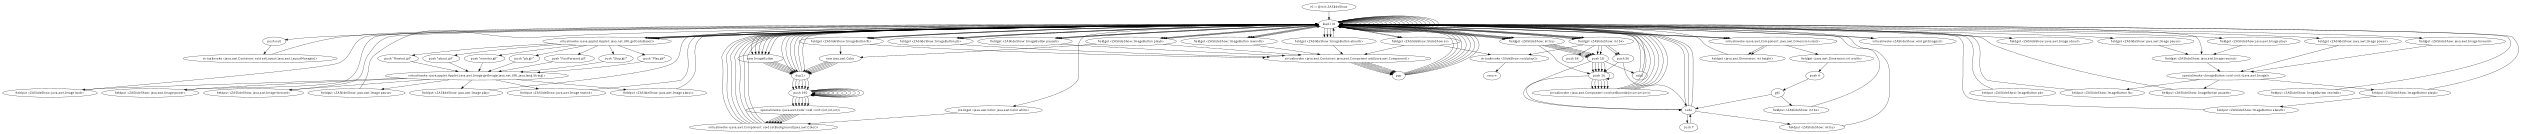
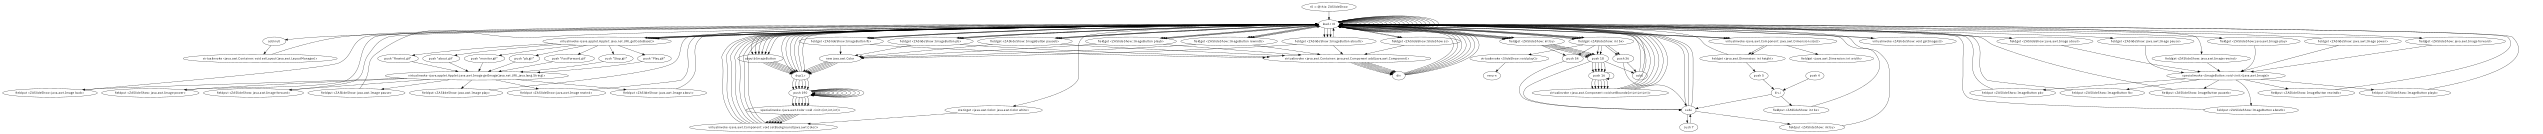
  digraph {
    fontname="IBM Plex Sans"
    node [fontname="IBM Plex Sans"]
    edge [fontname="IBM Plex Sans"]
-   "r0 := @this: ZASlideShow" [label="r0 := @init: ZASlideShow"]
+   "r0 := @this: ZASlideShow"
    "load.r r0"
-   "push null"
+   "push null" [label="add null"]
    "virtualinvoke <java.applet.Applet: java.net.URL getCodeBase()>"
    "staticget <java.awt.Color: java.awt.Color white>"
    "virtualinvoke <ZASlideShow: void getImages()>"
-   "new ImageButton"
+   "new ImageButton" [label="aboutb ImageButton"]
    "fieldget <ZASlideShow: java.awt.Image power>"
    "fieldget <ZASlideShow: ImageButton pb>"
    "virtualinvoke <java.awt.Component: java.awt.Dimension size()>"
    "fieldget <ZASlideShow: int bx>"
    "fieldget <ZASlideShow: int by>"
    "fieldget <ZASlideShow: java.awt.Image forward>"
    "fieldget <ZASlideShow: ImageButton fb>"
    "fieldget <ZASlideShow: java.awt.Image pause>"
    "fieldget <ZASlideShow: ImageButton pauseb>"
    "fieldget <ZASlideShow: java.awt.Image play>"
    "fieldget <ZASlideShow: ImageButton playb>"
    "fieldget <ZASlideShow: java.awt.Image rewind>"
    "fieldget <ZASlideShow: ImageButton rewindb>"
    "fieldget <ZASlideShow: java.awt.Image about>"
    "fieldget <ZASlideShow: ImageButton aboutb>"
    "fieldget <ZASlideShow: SlideShow ss>"
    "virtualinvoke <java.awt.Container: void setLayout(java.awt.LayoutManager)>"
    "push \"monitor.gif\""
    "push \"pb.gif\""
    "push \"FastForward.gif\""
    "push \"Stop.gif\""
    "push \"Play.gif\""
    "push \"Rewind.gif\""
    "push \"about.gif\""
    "virtualinvoke <java.awt.Component: void setBackground(java.awt.Color)>"
    "dup1.r"
    "specialinvoke <ImageButton: void <init>(java.awt.Image)>"
    "new java.awt.Color"
    "virtualinvoke <java.awt.Container: java.awt.Component add(java.awt.Component)>"
    "fieldget <java.awt.Dimension: int width>"
    "fieldget <java.awt.Dimension: int height>"
    "push 36"
    "push 18"
    "push 54"
    "virtualinvoke <SlideShow: void play()>"
    "push 16"
    "virtualinvoke <java.applet.Applet: java.awt.Image getImage(java.net.URL,java.lang.String)>"
    "fieldput <ZASlideShow: java.awt.Image back>"
    "fieldput <ZASlideShow: java.awt.Image power>"
    "fieldput <ZASlideShow: java.awt.Image forward>"
    "fieldput <ZASlideShow: java.awt.Image pause>"
    "fieldput <ZASlideShow: java.awt.Image play>"
    "fieldput <ZASlideShow: java.awt.Image rewind>"
    "fieldput <ZASlideShow: java.awt.Image about>"
    "push 190"
    "specialinvoke <java.awt.Color: void <init>(int,int,int)>"
    "fieldput <ZASlideShow: ImageButton pb>"
    "fieldput <ZASlideShow: ImageButton fb>"
    "fieldput <ZASlideShow: ImageButton pauseb>"
    "fieldput <ZASlideShow: ImageButton playb>"
    "fieldput <ZASlideShow: ImageButton rewindb>"
    "fieldput <ZASlideShow: ImageButton aboutb>"
-   pop
+   pop [label=div]
    n61 [label="push 4"]
-   "div.i" [label="gif.i"]
+   "push 5"
+   "div.i"
    "fieldput <ZASlideShow: int bx>"
    "sub.i"
    "push 7"
    "fieldput <ZASlideShow: int by>"
    "add.i"
    "virtualinvoke <java.awt.Component: void setBounds(int,int,int,int)>"
    return
    "r0 := @this: ZASlideShow" -> "load.r r0"
    "load.r r0" -> "load.r r0"
    "load.r r0" -> "load.r r0"
    "load.r r0" -> "load.r r0"
    "load.r r0" -> "load.r r0"
    "load.r r0" -> "load.r r0"
    "load.r r0" -> "load.r r0"
    "load.r r0" -> "load.r r0"
    "load.r r0" -> "load.r r0"
    "load.r r0" -> "load.r r0"
    "load.r r0" -> "load.r r0"
    "load.r r0" -> "load.r r0"
    "load.r r0" -> "load.r r0"
    "load.r r0" -> "load.r r0"
    "load.r r0" -> "load.r r0"
    "load.r r0" -> "load.r r0"
    "load.r r0" -> "load.r r0"
    "load.r r0" -> "load.r r0"
    "load.r r0" -> "load.r r0"
    "load.r r0" -> "load.r r0"
    "load.r r0" -> "load.r r0"
    "load.r r0" -> "load.r r0"
    "load.r r0" -> "load.r r0"
    "load.r r0" -> "load.r r0"
    "load.r r0" -> "push null"
    "load.r r0" -> "virtualinvoke <java.applet.Applet: java.net.URL getCodeBase()>"
    "load.r r0" -> "virtualinvoke <java.applet.Applet: java.net.URL getCodeBase()>"
    "load.r r0" -> "virtualinvoke <java.applet.Applet: java.net.URL getCodeBase()>"
    "load.r r0" -> "virtualinvoke <java.applet.Applet: java.net.URL getCodeBase()>"
    "load.r r0" -> "virtualinvoke <java.applet.Applet: java.net.URL getCodeBase()>"
    "load.r r0" -> "virtualinvoke <java.applet.Applet: java.net.URL getCodeBase()>"
    "load.r r0" -> "virtualinvoke <java.applet.Applet: java.net.URL getCodeBase()>"
    "load.r r0" -> "staticget <java.awt.Color: java.awt.Color white>"
    "load.r r0" -> "virtualinvoke <ZASlideShow: void getImages()>"
    "load.r r0" -> "new ImageButton"
    "load.r r0" -> "new ImageButton"
    "load.r r0" -> "new ImageButton"
    "load.r r0" -> "new ImageButton"
    "load.r r0" -> "new ImageButton"
    "load.r r0" -> "new ImageButton"
-   "load.r r0" -> "fieldget <ZASlideShow: java.awt.Image power>"
+   "fieldget <ZASlideShow: java.awt.Image power>" -> "load.r r0"
    "load.r r0" -> "fieldget <ZASlideShow: ImageButton pb>"
    "load.r r0" -> "fieldget <ZASlideShow: ImageButton pb>"
    "load.r r0" -> "fieldget <ZASlideShow: ImageButton pb>"
    "load.r r0" -> "virtualinvoke <java.awt.Component: java.awt.Dimension size()>"
    "load.r r0" -> "virtualinvoke <java.awt.Component: java.awt.Dimension size()>"
    "load.r r0" -> "virtualinvoke <java.awt.Component: java.awt.Dimension size()>"
    "load.r r0" -> "fieldget <ZASlideShow: int bx>"
    "load.r r0" -> "fieldget <ZASlideShow: int bx>"
    "load.r r0" -> "fieldget <ZASlideShow: int bx>"
    "load.r r0" -> "fieldget <ZASlideShow: int bx>"
    "load.r r0" -> "fieldget <ZASlideShow: int bx>"
    "load.r r0" -> "fieldget <ZASlideShow: int bx>"
    "load.r r0" -> "fieldget <ZASlideShow: int by>"
    "load.r r0" -> "fieldget <ZASlideShow: int by>"
    "load.r r0" -> "fieldget <ZASlideShow: int by>"
    "load.r r0" -> "fieldget <ZASlideShow: int by>"
    "load.r r0" -> "fieldget <ZASlideShow: int by>"
    "load.r r0" -> "fieldget <ZASlideShow: int by>"
    "load.r r0" -> "fieldget <ZASlideShow: java.awt.Image forward>"
    "load.r r0" -> "fieldget <ZASlideShow: ImageButton fb>"
    "load.r r0" -> "fieldget <ZASlideShow: ImageButton fb>"
    "load.r r0" -> "fieldget <ZASlideShow: ImageButton fb>"
    "load.r r0" -> "fieldget <ZASlideShow: java.awt.Image pause>"
    "load.r r0" -> "fieldget <ZASlideShow: ImageButton pauseb>"
    "load.r r0" -> "fieldget <ZASlideShow: ImageButton pauseb>"
    "load.r r0" -> "fieldget <ZASlideShow: ImageButton pauseb>"
    "load.r r0" -> "fieldget <ZASlideShow: java.awt.Image play>"
    "load.r r0" -> "fieldget <ZASlideShow: ImageButton playb>"
    "load.r r0" -> "fieldget <ZASlideShow: ImageButton playb>"
    "load.r r0" -> "fieldget <ZASlideShow: ImageButton playb>"
    "load.r r0" -> "fieldget <ZASlideShow: java.awt.Image rewind>"
    "load.r r0" -> "fieldget <ZASlideShow: ImageButton rewindb>"
    "load.r r0" -> "fieldget <ZASlideShow: ImageButton rewindb>"
    "load.r r0" -> "fieldget <ZASlideShow: ImageButton rewindb>"
    "load.r r0" -> "fieldget <ZASlideShow: java.awt.Image about>"
    "load.r r0" -> "fieldget <ZASlideShow: ImageButton aboutb>"
    "load.r r0" -> "fieldget <ZASlideShow: ImageButton aboutb>"
    "load.r r0" -> "fieldget <ZASlideShow: ImageButton aboutb>"
    "load.r r0" -> "fieldget <ZASlideShow: SlideShow ss>"
    "load.r r0" -> "fieldget <ZASlideShow: SlideShow ss>"
    "push null" -> "virtualinvoke <java.awt.Container: void setLayout(java.awt.LayoutManager)>"
    "virtualinvoke <java.applet.Applet: java.net.URL getCodeBase()>" -> "push \"monitor.gif\""
    "virtualinvoke <java.applet.Applet: java.net.URL getCodeBase()>" -> "push \"pb.gif\""
    "virtualinvoke <java.applet.Applet: java.net.URL getCodeBase()>" -> "push \"FastForward.gif\""
    "virtualinvoke <java.applet.Applet: java.net.URL getCodeBase()>" -> "push \"Stop.gif\""
    "virtualinvoke <java.applet.Applet: java.net.URL getCodeBase()>" -> "push \"Play.gif\""
    "virtualinvoke <java.applet.Applet: java.net.URL getCodeBase()>" -> "push \"Rewind.gif\""
    "virtualinvoke <java.applet.Applet: java.net.URL getCodeBase()>" -> "push \"about.gif\""
    "staticget <java.awt.Color: java.awt.Color white>" -> "virtualinvoke <java.awt.Component: void setBackground(java.awt.Color)>"
    "virtualinvoke <ZASlideShow: void getImages()>" -> "load.r r0"
    "new ImageButton" -> "dup1.r"
    "new ImageButton" -> "dup1.r"
    "new ImageButton" -> "dup1.r"
    "new ImageButton" -> "dup1.r"
    "new ImageButton" -> "dup1.r"
    "new ImageButton" -> "dup1.r"
    "fieldget <ZASlideShow: java.awt.Image power>" -> "specialinvoke <ImageButton: void <init>(java.awt.Image)>"
    "fieldget <ZASlideShow: ImageButton pb>" -> "load.r r0"
+   "fieldget <ZASlideShow: ImageButton pb>" -> "new java.awt.Color"
    "fieldget <ZASlideShow: ImageButton pb>" -> "virtualinvoke <java.awt.Container: java.awt.Component add(java.awt.Component)>"
    "virtualinvoke <java.awt.Component: java.awt.Dimension size()>" -> "fieldget <java.awt.Dimension: int width>"
    "virtualinvoke <java.awt.Component: java.awt.Dimension size()>" -> "fieldget <java.awt.Dimension: int height>"
    "virtualinvoke <java.awt.Component: java.awt.Dimension size()>" -> "fieldget <java.awt.Dimension: int height>"
    "fieldget <ZASlideShow: int bx>" -> "push 36"
    "fieldget <ZASlideShow: int bx>" -> "push 36"
    "fieldget <ZASlideShow: int bx>" -> "push 18"
    "fieldget <ZASlideShow: int bx>" -> "push 18"
    "fieldget <ZASlideShow: int bx>" -> "push 54"
    "fieldget <ZASlideShow: int bx>" -> "virtualinvoke <SlideShow: void play()>"
    "fieldget <ZASlideShow: int by>" -> "push 18"
    "fieldget <ZASlideShow: int by>" -> "push 18"
    "fieldget <ZASlideShow: int by>" -> "push 18"
    "fieldget <ZASlideShow: int by>" -> "push 18"
    "fieldget <ZASlideShow: int by>" -> "push 18"
-   "fieldget <ZASlideShow: int by>" -> "push 16"
+   "fieldget <ZASlideShow: int by>" -> "push 54"
    "fieldget <ZASlideShow: java.awt.Image forward>" -> "specialinvoke <ImageButton: void <init>(java.awt.Image)>"
    "fieldget <ZASlideShow: ImageButton fb>" -> "load.r r0"
    "fieldget <ZASlideShow: ImageButton fb>" -> "new java.awt.Color"
    "fieldget <ZASlideShow: ImageButton fb>" -> "virtualinvoke <java.awt.Container: java.awt.Component add(java.awt.Component)>"
-   "fieldget <ZASlideShow: java.awt.Image pause>" -> "fieldget <ZASlideShow: java.awt.Image rewind>"
+   "fieldget <ZASlideShow: java.awt.Image pause>" -> "specialinvoke <ImageButton: void <init>(java.awt.Image)>"
    "fieldget <ZASlideShow: ImageButton pauseb>" -> "load.r r0"
+   "fieldget <ZASlideShow: ImageButton pauseb>" -> "new java.awt.Color"
    "fieldget <ZASlideShow: ImageButton pauseb>" -> "virtualinvoke <java.awt.Container: java.awt.Component add(java.awt.Component)>"
-   "fieldget <ZASlideShow: java.awt.Image play>" -> "fieldget <ZASlideShow: java.awt.Image rewind>"
+   "fieldget <ZASlideShow: java.awt.Image play>" -> "specialinvoke <ImageButton: void <init>(java.awt.Image)>"
    "fieldget <ZASlideShow: ImageButton playb>" -> "load.r r0"
    "fieldget <ZASlideShow: ImageButton playb>" -> "new java.awt.Color"
    "fieldget <ZASlideShow: ImageButton playb>" -> "virtualinvoke <java.awt.Container: java.awt.Component add(java.awt.Component)>"
    "fieldget <ZASlideShow: java.awt.Image rewind>" -> "specialinvoke <ImageButton: void <init>(java.awt.Image)>"
    "fieldget <ZASlideShow: ImageButton rewindb>" -> "load.r r0"
+   "fieldget <ZASlideShow: ImageButton rewindb>" -> "new java.awt.Color"
    "fieldget <ZASlideShow: ImageButton rewindb>" -> "virtualinvoke <java.awt.Container: java.awt.Component add(java.awt.Component)>"
+   "fieldget <ZASlideShow: java.awt.Image about>" -> "specialinvoke <ImageButton: void <init>(java.awt.Image)>"
    "fieldget <ZASlideShow: ImageButton aboutb>" -> "load.r r0"
+   "fieldget <ZASlideShow: ImageButton aboutb>" -> "new java.awt.Color"
    "fieldget <ZASlideShow: ImageButton aboutb>" -> "virtualinvoke <java.awt.Container: java.awt.Component add(java.awt.Component)>"
    "fieldget <ZASlideShow: SlideShow ss>" -> "virtualinvoke <java.awt.Container: java.awt.Component add(java.awt.Component)>"
-   "fieldget <ZASlideShow: SlideShow ss>" -> "virtualinvoke <SlideShow: void play()>"
    "virtualinvoke <java.awt.Container: void setLayout(java.awt.LayoutManager)>" -> "load.r r0"
    "push \"monitor.gif\"" -> "virtualinvoke <java.applet.Applet: java.awt.Image getImage(java.net.URL,java.lang.String)>"
    "push \"pb.gif\"" -> "virtualinvoke <java.applet.Applet: java.awt.Image getImage(java.net.URL,java.lang.String)>"
    "push \"FastForward.gif\"" -> "virtualinvoke <java.applet.Applet: java.awt.Image getImage(java.net.URL,java.lang.String)>"
    "push \"Stop.gif\"" -> "virtualinvoke <java.applet.Applet: java.awt.Image getImage(java.net.URL,java.lang.String)>"
    "push \"Play.gif\"" -> "virtualinvoke <java.applet.Applet: java.awt.Image getImage(java.net.URL,java.lang.String)>"
    "push \"Rewind.gif\"" -> "virtualinvoke <java.applet.Applet: java.awt.Image getImage(java.net.URL,java.lang.String)>"
    "push \"about.gif\"" -> "virtualinvoke <java.applet.Applet: java.awt.Image getImage(java.net.URL,java.lang.String)>"
    "virtualinvoke <java.awt.Component: void setBackground(java.awt.Color)>" -> "load.r r0"
    "virtualinvoke <java.awt.Component: void setBackground(java.awt.Color)>" -> "load.r r0"
    "virtualinvoke <java.awt.Component: void setBackground(java.awt.Color)>" -> "load.r r0"
    "virtualinvoke <java.awt.Component: void setBackground(java.awt.Color)>" -> "load.r r0"
    "virtualinvoke <java.awt.Component: void setBackground(java.awt.Color)>" -> "load.r r0"
    "virtualinvoke <java.awt.Component: void setBackground(java.awt.Color)>" -> "load.r r0"
    "virtualinvoke <java.awt.Component: void setBackground(java.awt.Color)>" -> "load.r r0"
    "dup1.r" -> "load.r r0"
    "dup1.r" -> "load.r r0"
    "dup1.r" -> "load.r r0"
    "dup1.r" -> "load.r r0"
    "dup1.r" -> "load.r r0"
    "dup1.r" -> "load.r r0"
    "dup1.r" -> "push 190"
    "dup1.r" -> "push 190"
    "dup1.r" -> "push 190"
    "dup1.r" -> "push 190"
    "dup1.r" -> "push 190"
    "dup1.r" -> "push 190"
+   "specialinvoke <ImageButton: void <init>(java.awt.Image)>" -> "fieldput <ZASlideShow: ImageButton pb>"
    "specialinvoke <ImageButton: void <init>(java.awt.Image)>" -> "fieldput <ZASlideShow: ImageButton fb>"
    "specialinvoke <ImageButton: void <init>(java.awt.Image)>" -> "fieldput <ZASlideShow: ImageButton pauseb>"
    "specialinvoke <ImageButton: void <init>(java.awt.Image)>" -> "fieldput <ZASlideShow: ImageButton playb>"
-   "fieldput <ZASlideShow: ImageButton playb>" -> "fieldput <ZASlideShow: ImageButton aboutb>"
+   "specialinvoke <ImageButton: void <init>(java.awt.Image)>" -> "fieldput <ZASlideShow: ImageButton rewindb>"
+   "specialinvoke <ImageButton: void <init>(java.awt.Image)>" -> "fieldput <ZASlideShow: ImageButton aboutb>"
    "new java.awt.Color" -> "dup1.r"
    "new java.awt.Color" -> "dup1.r"
    "new java.awt.Color" -> "dup1.r"
    "new java.awt.Color" -> "dup1.r"
    "new java.awt.Color" -> "dup1.r"
    "new java.awt.Color" -> "dup1.r"
    "virtualinvoke <java.awt.Container: java.awt.Component add(java.awt.Component)>" -> pop
    "virtualinvoke <java.awt.Container: java.awt.Component add(java.awt.Component)>" -> pop
    "virtualinvoke <java.awt.Container: java.awt.Component add(java.awt.Component)>" -> pop
    "virtualinvoke <java.awt.Container: java.awt.Component add(java.awt.Component)>" -> pop
    "virtualinvoke <java.awt.Container: java.awt.Component add(java.awt.Component)>" -> pop
    "virtualinvoke <java.awt.Container: java.awt.Component add(java.awt.Component)>" -> pop
    "virtualinvoke <java.awt.Container: java.awt.Component add(java.awt.Component)>" -> pop
-   "fieldget <java.awt.Dimension: int width>" -> n61
    "fieldget <java.awt.Dimension: int height>" -> "load.r r0"
+   "fieldget <java.awt.Dimension: int height>" -> "push 5"
    "push 36" -> "sub.i"
-   "push 36" -> "push 16"
+   "push 36" -> "add.i"
    "push 18" -> "push 16"
    "push 18" -> "push 16"
    "push 18" -> "push 16"
    "push 18" -> "push 16"
    "push 18" -> "push 16"
    "push 18" -> "sub.i"
    "push 18" -> "add.i"
-   "push 16" -> "sub.i"
+   "push 54" -> "sub.i"
    "virtualinvoke <SlideShow: void play()>" -> return
    "push 16" -> "push 16"
    "push 16" -> "virtualinvoke <java.awt.Component: void setBounds(int,int,int,int)>"
    "push 16" -> "virtualinvoke <java.awt.Component: void setBounds(int,int,int,int)>"
    "push 16" -> "virtualinvoke <java.awt.Component: void setBounds(int,int,int,int)>"
    "push 16" -> "virtualinvoke <java.awt.Component: void setBounds(int,int,int,int)>"
    "push 16" -> "virtualinvoke <java.awt.Component: void setBounds(int,int,int,int)>"
    "push 16" -> "virtualinvoke <java.awt.Component: void setBounds(int,int,int,int)>"
    "virtualinvoke <java.applet.Applet: java.awt.Image getImage(java.net.URL,java.lang.String)>" -> "fieldput <ZASlideShow: java.awt.Image back>"
    "virtualinvoke <java.applet.Applet: java.awt.Image getImage(java.net.URL,java.lang.String)>" -> "fieldput <ZASlideShow: java.awt.Image power>"
    "virtualinvoke <java.applet.Applet: java.awt.Image getImage(java.net.URL,java.lang.String)>" -> "fieldput <ZASlideShow: java.awt.Image forward>"
    "virtualinvoke <java.applet.Applet: java.awt.Image getImage(java.net.URL,java.lang.String)>" -> "fieldput <ZASlideShow: java.awt.Image pause>"
    "virtualinvoke <java.applet.Applet: java.awt.Image getImage(java.net.URL,java.lang.String)>" -> "fieldput <ZASlideShow: java.awt.Image play>"
    "virtualinvoke <java.applet.Applet: java.awt.Image getImage(java.net.URL,java.lang.String)>" -> "fieldput <ZASlideShow: java.awt.Image rewind>"
    "virtualinvoke <java.applet.Applet: java.awt.Image getImage(java.net.URL,java.lang.String)>" -> "fieldput <ZASlideShow: java.awt.Image about>"
    "fieldput <ZASlideShow: java.awt.Image back>" -> "load.r r0"
    "fieldput <ZASlideShow: java.awt.Image power>" -> "load.r r0"
    "fieldput <ZASlideShow: java.awt.Image forward>" -> "load.r r0"
    "fieldput <ZASlideShow: java.awt.Image pause>" -> "load.r r0"
    "fieldput <ZASlideShow: java.awt.Image play>" -> "load.r r0"
    "fieldput <ZASlideShow: java.awt.Image rewind>" -> "load.r r0"
    "fieldput <ZASlideShow: java.awt.Image about>" -> "load.r r0"
    "push 190" -> "push 190"
    "push 190" -> "push 190"
    "push 190" -> "push 190"
    "push 190" -> "push 190"
    "push 190" -> "push 190"
    "push 190" -> "push 190"
    "push 190" -> "push 190"
    "push 190" -> "push 190"
    "push 190" -> "push 190"
    "push 190" -> "push 190"
    "push 190" -> "push 190"
    "push 190" -> "push 190"
    "push 190" -> "specialinvoke <java.awt.Color: void <init>(int,int,int)>"
    "push 190" -> "specialinvoke <java.awt.Color: void <init>(int,int,int)>"
    "push 190" -> "specialinvoke <java.awt.Color: void <init>(int,int,int)>"
    "push 190" -> "specialinvoke <java.awt.Color: void <init>(int,int,int)>"
    "push 190" -> "specialinvoke <java.awt.Color: void <init>(int,int,int)>"
    "push 190" -> "specialinvoke <java.awt.Color: void <init>(int,int,int)>"
    "specialinvoke <java.awt.Color: void <init>(int,int,int)>" -> "virtualinvoke <java.awt.Component: void setBackground(java.awt.Color)>"
    "specialinvoke <java.awt.Color: void <init>(int,int,int)>" -> "virtualinvoke <java.awt.Component: void setBackground(java.awt.Color)>"
    "specialinvoke <java.awt.Color: void <init>(int,int,int)>" -> "virtualinvoke <java.awt.Component: void setBackground(java.awt.Color)>"
    "specialinvoke <java.awt.Color: void <init>(int,int,int)>" -> "virtualinvoke <java.awt.Component: void setBackground(java.awt.Color)>"
    "specialinvoke <java.awt.Color: void <init>(int,int,int)>" -> "virtualinvoke <java.awt.Component: void setBackground(java.awt.Color)>"
    "specialinvoke <java.awt.Color: void <init>(int,int,int)>" -> "virtualinvoke <java.awt.Component: void setBackground(java.awt.Color)>"
    "fieldput <ZASlideShow: ImageButton pb>" -> "load.r r0"
    "fieldput <ZASlideShow: ImageButton fb>" -> "load.r r0"
    "fieldput <ZASlideShow: ImageButton pauseb>" -> "load.r r0"
    "fieldput <ZASlideShow: ImageButton playb>" -> "load.r r0"
    "fieldput <ZASlideShow: ImageButton rewindb>" -> "load.r r0"
    "fieldput <ZASlideShow: ImageButton aboutb>" -> "load.r r0"
    pop -> "load.r r0"
    pop -> "load.r r0"
    pop -> "load.r r0"
    pop -> "load.r r0"
    pop -> "load.r r0"
    pop -> "load.r r0"
    pop -> "load.r r0"
    n61 -> "div.i"
+   "push 5" -> "div.i"
    "div.i" -> "fieldput <ZASlideShow: int bx>"
    "div.i" -> "sub.i"
    "fieldput <ZASlideShow: int bx>" -> "load.r r0"
    "sub.i" -> "load.r r0"
    "sub.i" -> "load.r r0"
    "sub.i" -> "load.r r0"
    "sub.i" -> "push 7"
    "sub.i" -> "fieldput <ZASlideShow: int by>"
    "push 7" -> "sub.i"
    "fieldput <ZASlideShow: int by>" -> "load.r r0"
    "add.i" -> "load.r r0"
    "add.i" -> "load.r r0"
    "virtualinvoke <java.awt.Component: void setBounds(int,int,int,int)>" -> "load.r r0"
    "virtualinvoke <java.awt.Component: void setBounds(int,int,int,int)>" -> "load.r r0"
    "virtualinvoke <java.awt.Component: void setBounds(int,int,int,int)>" -> "load.r r0"
    "virtualinvoke <java.awt.Component: void setBounds(int,int,int,int)>" -> "load.r r0"
    "virtualinvoke <java.awt.Component: void setBounds(int,int,int,int)>" -> "load.r r0"
    "virtualinvoke <java.awt.Component: void setBounds(int,int,int,int)>" -> "load.r r0"
  }
